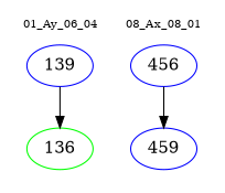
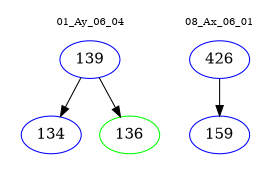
  digraph {
    node [color=blue]
    edge [color=black]
    n1 [label=139]
+   n2 [label=134]
    n3 [color=green label=136]
-   n4 [label=456]
-   n5 [label=459]
+   n4 [label=426]
+   n5 [label=159]
    subgraph cluster_1 {
      color=white
      fontsize=10
      label="01_Ay_06_04"
      n1
+     n2
      n3
    }
    subgraph cluster_2 {
      color=white
      fontsize=10
-     label="08_Ax_08_01"
+     label="08_Ax_06_01"
      n4
      n5
    }
+   n1 -> n2
    n1 -> n3
    n4 -> n5
  }
